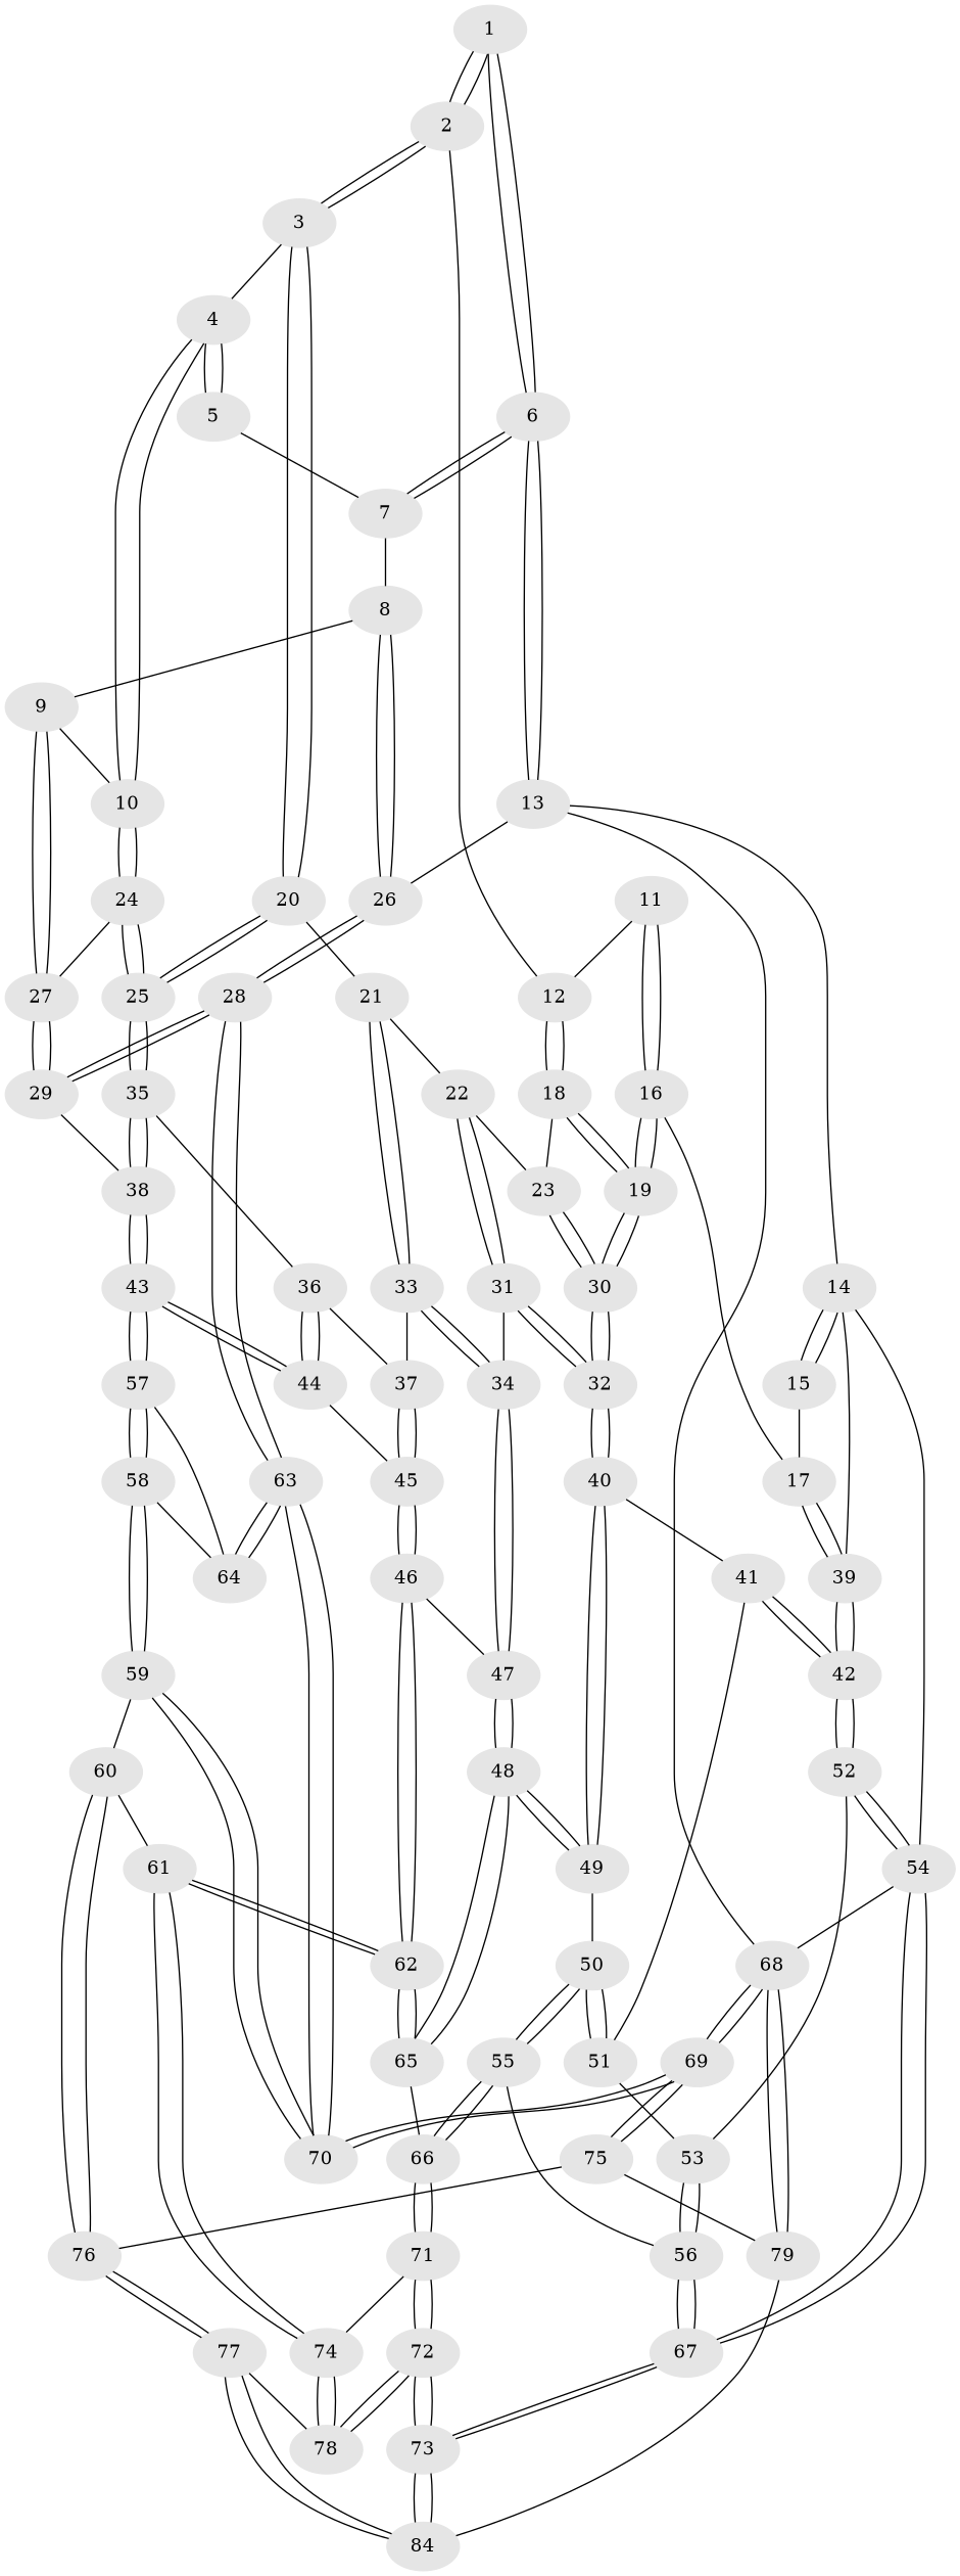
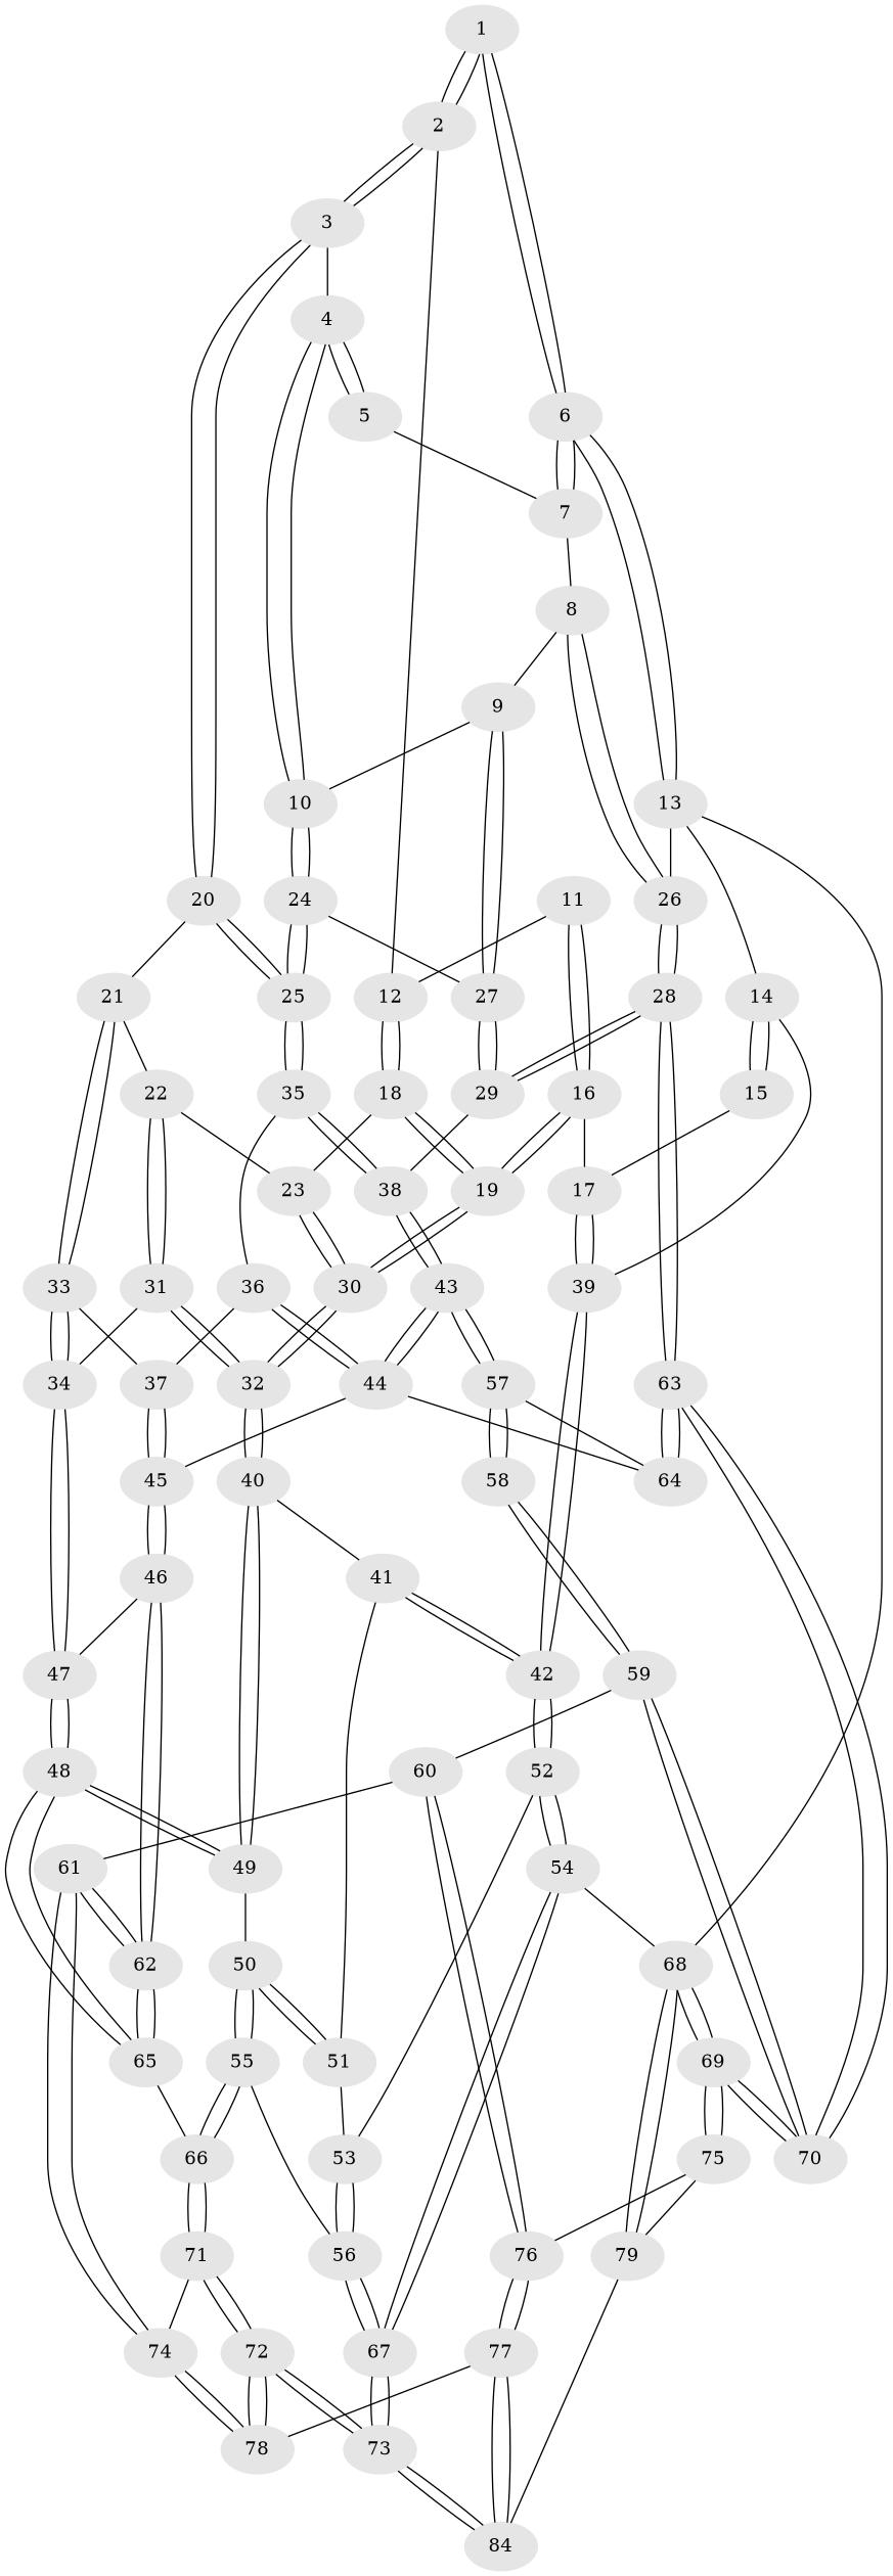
  graph {
    node [color=gray90 style=filled]
    1
    2
    6
    3
    12
    7
    13
    4
    20
    18
    5
    10
    21
    25
    24
    8
    26
    14
    68
    9
    27
    28
    29
    11
    16
    17
    19
    23
    15
    39
    54
    69
    79
    42
    67
    30
    32
    22
    33
    35
    31
    34
    37
    38
    36
    63
    64
    70
    43
    40
    47
    41
    49
    45
    48
    44
    46
    57
    52
    51
    50
    53
    58
    62
    65
    66
    55
    56
    73
    71
    59
    60
    61
    76
    74
    77
    78
    72
    n79 [label=84]
    75
    1 -- 2
    1 -- 2
    1 -- 6
    1 -- 6
    2 -- 3
    2 -- 3
    2 -- 12
    6 -- 7
    6 -- 7
    6 -- 13
    6 -- 13
    3 -- 4
    3 -- 20
    3 -- 20
    12 -- 18
    12 -- 18
    7 -- 8
    13 -- 26
    13 -- 14
    13 -- 68
    4 -- 5
    4 -- 5
    4 -- 10
    4 -- 10
    20 -- 21
    20 -- 25
    20 -- 25
    18 -- 19
    18 -- 19
    18 -- 23
    5 -- 7
    10 -- 24
    10 -- 24
    21 -- 22
    21 -- 33
    21 -- 33
    25 -- 35
    25 -- 35
    24 -- 25
    24 -- 25
    24 -- 27
    8 -- 26
    8 -- 26
    8 -- 9
    26 -- 28
    26 -- 28
    14 -- 15
    14 -- 15
    14 -- 39
-   14 -- 54
    68 -- 69
    68 -- 69
    68 -- 79
    68 -- 79
    9 -- 10
    9 -- 27
    9 -- 27
    27 -- 29
    27 -- 29
    28 -- 29
    28 -- 29
    28 -- 63
    28 -- 63
    29 -- 38
    11 -- 12
    11 -- 16
    11 -- 16
    16 -- 17
    16 -- 19
    16 -- 19
    17 -- 39
    17 -- 39
    19 -- 30
    19 -- 30
    23 -- 30
    23 -- 30
    15 -- 17
    39 -- 42
    39 -- 42
    54 -- 68
    54 -- 67
    54 -- 67
    69 -- 70
    69 -- 70
    69 -- 75
    69 -- 75
    79 -- n79
    42 -- 52
    42 -- 52
    67 -- 73
    67 -- 73
    30 -- 32
    30 -- 32
    32 -- 40
    32 -- 40
    22 -- 23
    22 -- 31
    22 -- 31
    33 -- 34
    33 -- 34
    33 -- 37
    35 -- 38
    35 -- 38
    35 -- 36
    31 -- 32
    31 -- 32
    31 -- 34
    34 -- 47
    34 -- 47
    37 -- 45
    37 -- 45
    38 -- 43
    38 -- 43
    36 -- 37
    36 -- 44
    36 -- 44
    63 -- 64
    63 -- 64
    63 -- 70
    63 -- 70
    43 -- 44
    43 -- 44
    43 -- 57
    43 -- 57
    40 -- 41
    40 -- 49
    40 -- 49
    47 -- 48
    47 -- 48
    41 -- 42
    41 -- 42
    41 -- 51
    49 -- 50
    45 -- 46
    45 -- 46
    48 -- 49
    48 -- 49
    48 -- 65
    48 -- 65
    44 -- 45
    46 -- 47
    46 -- 62
    46 -- 62
    57 -- 64
    57 -- 58
    57 -- 58
    52 -- 54
    52 -- 54
    52 -- 53
    51 -- 53
    50 -- 51
    50 -- 51
    50 -- 55
    50 -- 55
    53 -- 56
    53 -- 56
-   58 -- 64
+   44 -- 64
    58 -- 59
    58 -- 59
    62 -- 65
    62 -- 65
    65 -- 66
    66 -- 71
    66 -- 71
    55 -- 66
    55 -- 66
    55 -- 56
    56 -- 67
    56 -- 67
    73 -- n79
    73 -- n79
    71 -- 74
    71 -- 72
    71 -- 72
    59 -- 70
    59 -- 70
    59 -- 60
    60 -- 61
    60 -- 76
    60 -- 76
    61 -- 62
    61 -- 62
    61 -- 74
    61 -- 74
    76 -- 77
    76 -- 77
    74 -- 78
    74 -- 78
    77 -- 78
    77 -- n79
    77 -- n79
    72 -- 73
    72 -- 73
    72 -- 78
    72 -- 78
    75 -- 79
    75 -- 76
  }
